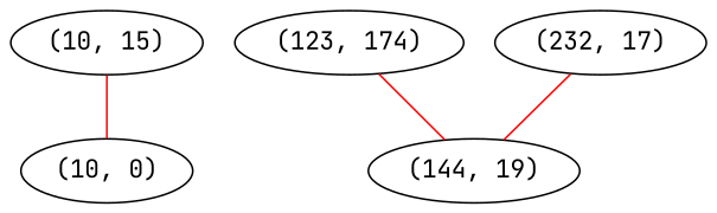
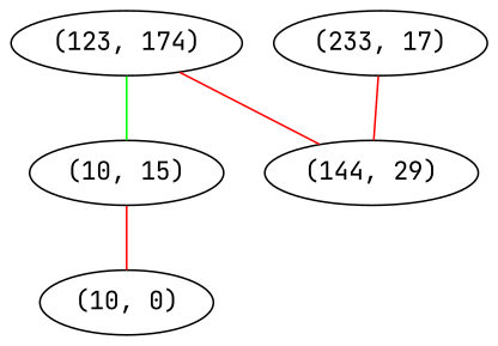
  graph {
    fontname="JetBrains Mono"
    node [fontname="JetBrains Mono"]
    edge [color=red fontname="JetBrains Mono" weight=1]
    n1 [label="(10, 0)"]
    "(123, 174)"
    "(10, 15)"
-   "(144, 19)"
-   "(233, 17)" [label="(232, 17)"]
+   "(144, 19)" [label="(144, 29)"]
+   "(233, 17)"
+   "(123, 174)" -- "(10, 15)" [color=green weight=2]
    "(123, 174)" -- "(144, 19)"
    "(10, 15)" -- n1
    "(233, 17)" -- "(144, 19)"
  }
